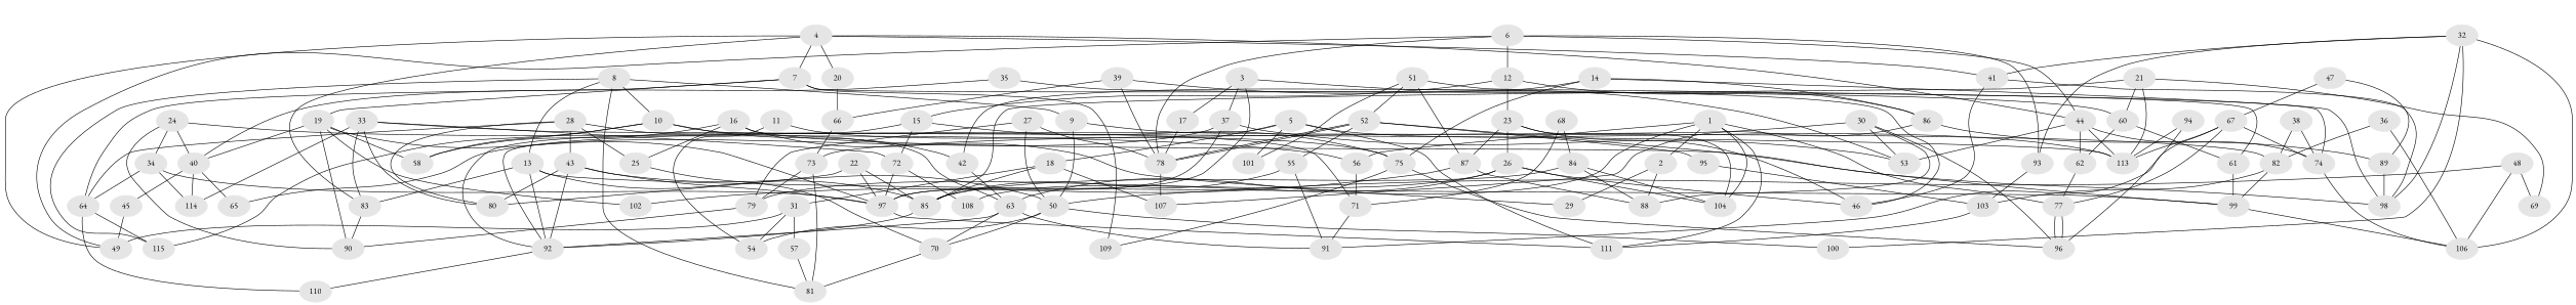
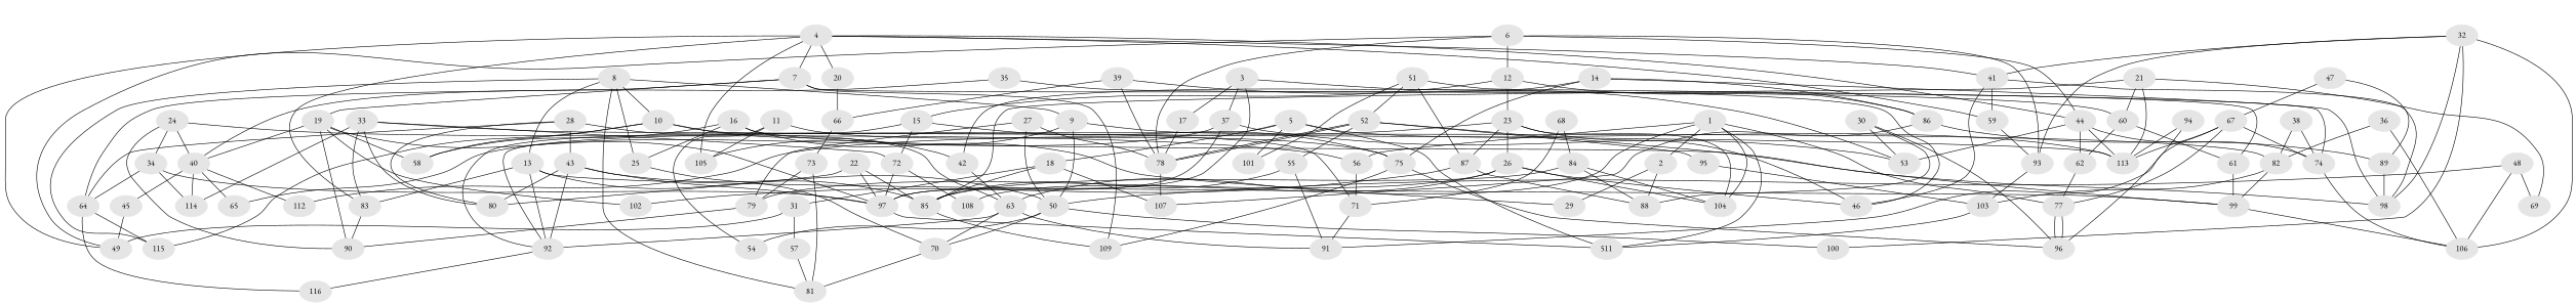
  graph {
    fontname="EB Garamond"
    node [color=gray90 fontname="EB Garamond" style=filled]
    edge [fontname="EB Garamond"]
    1
    2
    56
    77
    104
    108
-   111
+   111 [label=511]
    29
    88
    71
    96
    3
    17
    37
    46
    97
    78
    53
    65
    4
    7
    20
    41
    44
    49
+   59
    83
+   105
    19
    61
    64
    109
    66
    98
    113
    74
    62
    93
    90
    5
    18
    92
    101
    85
    31
    107
-   110
+   110 [label=116]
    6
    12
    15
    23
    86
    103
    58
    40
    102
    99
    115
    8
    9
    10
    13
    25
    81
    50
    82
    42
    70
    54
    100
    63
    91
    11
    75
    72
    26
    87
+   112
    89
    106
    14
    16
    57
    114
    45
    73
    21
    60
    69
    22
    80
    79
    24
    34
    27
    28
    43
    30
    32
    33
    35
    36
    38
    39
    47
    67
    48
    51
    52
    55
    95
    68
    84
    94
    1 -- 2
    1 -- 56
    1 -- 77
    1 -- 104
    1 -- 108
    1 -- 111
    2 -- 29
    2 -- 88
    56 -- 71
    77 -- 96
    77 -- 96
    71 -- 91
    3 -- 17
    3 -- 37
    3 -- 46
    3 -- 97
    17 -- 78
    37 -- 97
    37 -- 53
    37 -- 65
    97 -- 111
    78 -- 107
    4 -- 7
    4 -- 20
    4 -- 41
    4 -- 44
    4 -- 49
+   4 -- 59
    4 -- 83
+   4 -- 105
    7 -- 19
    7 -- 61
    7 -- 64
    7 -- 109
    20 -- 66
    41 -- 46
+   41 -- 59
    41 -- 98
    44 -- 53
    44 -- 113
    44 -- 74
    44 -- 62
+   59 -- 93
    83 -- 90
    19 -- 97
    19 -- 90
    19 -- 58
    19 -- 40
    19 -- 102
    61 -- 99
    64 -- 110
    64 -- 115
    66 -- 73
    74 -- 106
    62 -- 77
    93 -- 103
    5 -- 111
    5 -- 113
    5 -- 18
    5 -- 92
    5 -- 101
    18 -- 85
    18 -- 31
    18 -- 107
    92 -- 110
-   85 -- 92
+   85 -- 109
    31 -- 49
-   31 -- 54
    31 -- 57
    6 -- 78
    6 -- 44
    6 -- 49
    6 -- 93
    6 -- 12
    12 -- 15
    12 -- 23
    12 -- 86
    15 -- 92
    15 -- 75
    15 -- 72
    23 -- 104
    23 -- 46
    23 -- 26
    23 -- 87
+   23 -- 112
    86 -- 107
    86 -- 89
    103 -- 111
    40 -- 65
+   40 -- 112
    40 -- 114
    40 -- 45
    99 -- 106
    8 -- 115
    8 -- 9
    8 -- 10
    8 -- 13
-   28 -- 25
+   8 -- 25
    8 -- 81
+   9 -- 105
    9 -- 50
    9 -- 82
    10 -- 71
    10 -- 58
    10 -- 115
    10 -- 42
    13 -- 83
    13 -- 92
    13 -- 85
    13 -- 99
    25 -- 70
    50 -- 70
    50 -- 54
    50 -- 100
    82 -- 103
    82 -- 99
    42 -- 63
    70 -- 81
    63 -- 92
    63 -- 70
    63 -- 91
+   11 -- 105
    11 -- 54
    11 -- 75
    75 -- 96
    75 -- 109
    72 -- 108
    72 -- 97
    26 -- 104
    26 -- 46
    26 -- 63
    26 -- 79
    87 -- 88
    87 -- 102
    89 -- 98
    14 -- 98
    14 -- 86
    14 -- 42
    14 -- 75
    16 -- 29
    16 -- 98
    16 -- 58
    16 -- 25
    57 -- 81
    45 -- 49
    73 -- 81
    73 -- 79
    21 -- 113
    21 -- 85
    21 -- 60
    21 -- 69
    60 -- 61
    60 -- 62
    22 -- 97
    22 -- 85
    22 -- 80
    79 -- 90
    24 -- 56
    24 -- 90
    24 -- 40
    24 -- 34
    34 -- 97
    34 -- 64
    34 -- 114
    27 -- 78
    27 -- 50
    27 -- 79
    28 -- 64
    28 -- 63
    28 -- 80
    28 -- 43
    43 -- 97
    43 -- 92
    43 -- 50
    43 -- 80
    30 -- 88
    30 -- 96
    30 -- 53
-   30 -- 73
    32 -- 41
    32 -- 98
    32 -- 93
    32 -- 100
    32 -- 106
    33 -- 83
    33 -- 113
    33 -- 72
    33 -- 114
    33 -- 80
    35 -- 40
    35 -- 60
    36 -- 82
    36 -- 106
    38 -- 74
    38 -- 82
    39 -- 78
    39 -- 53
    39 -- 66
    47 -- 89
    47 -- 67
    67 -- 77
    67 -- 113
    67 -- 74
    67 -- 91
    48 -- 50
    48 -- 106
    48 -- 69
    51 -- 74
    51 -- 101
    51 -- 87
    51 -- 52
    52 -- 78
    52 -- 78
    52 -- 99
    52 -- 55
    52 -- 95
    55 -- 85
    55 -- 91
    95 -- 103
    68 -- 71
    68 -- 84
    84 -- 104
    84 -- 88
    84 -- 85
    94 -- 96
    94 -- 113
  }
